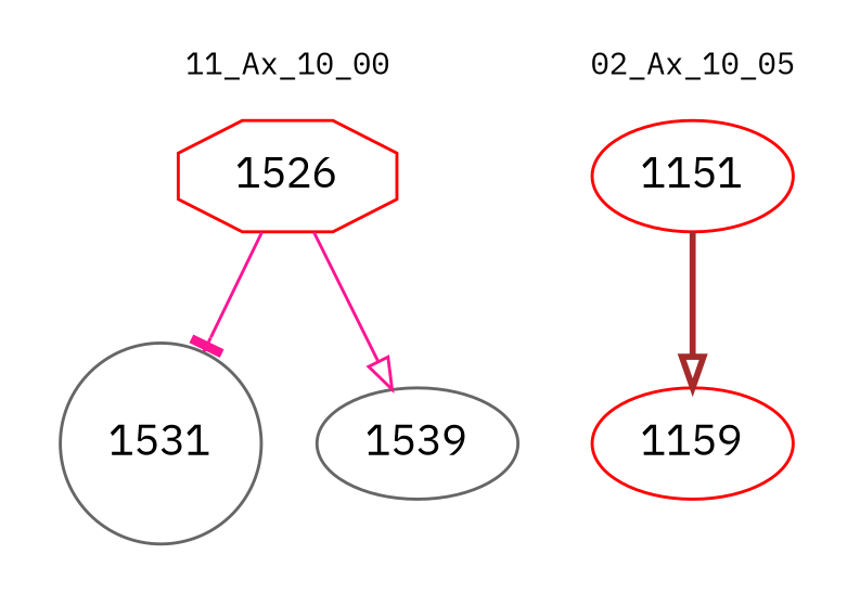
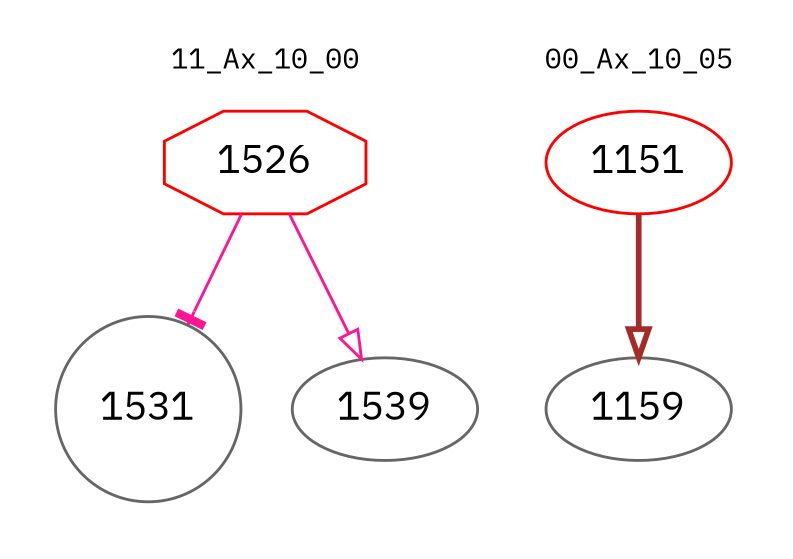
  digraph {
    fontname="IBM Plex Mono"
    node [color=red fontname="IBM Plex Mono" shape=ellipse]
    edge [arrowhead=onormal color=deeppink fontname="IBM Plex Mono" style=solid]
    n1 [label=1526 shape=octagon]
    n2 [color=gray40 label=1531 shape=circle]
    n3 [color=gray40 label=1539]
    n4 [label=1151]
-   n5 [label=1159]
+   n5 [color=gray40 label=1159]
    subgraph cluster_1 {
      color=white
      fontsize=10
      label="11_Ax_10_00"
      n1
      n2
      n3
    }
    subgraph cluster_2 {
      color=white
      fontsize=10
-     label="02_Ax_10_05"
+     label="00_Ax_10_05"
      n4
      n5
    }
    n1 -> n2 [arrowhead=tee]
    n1 -> n3
    n4 -> n5 [color=brown style=bold]
  }
